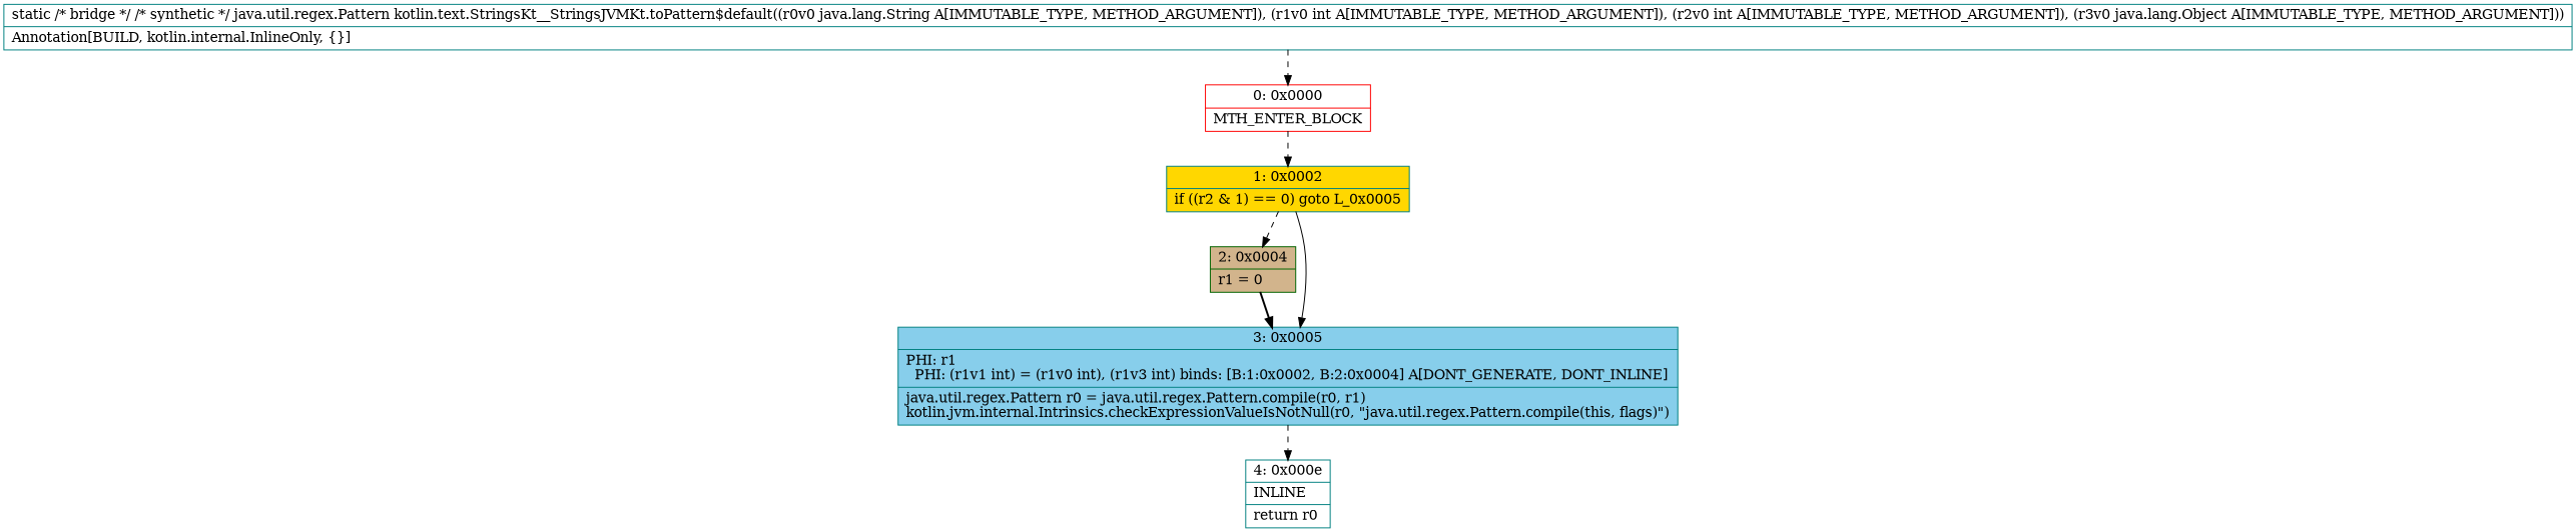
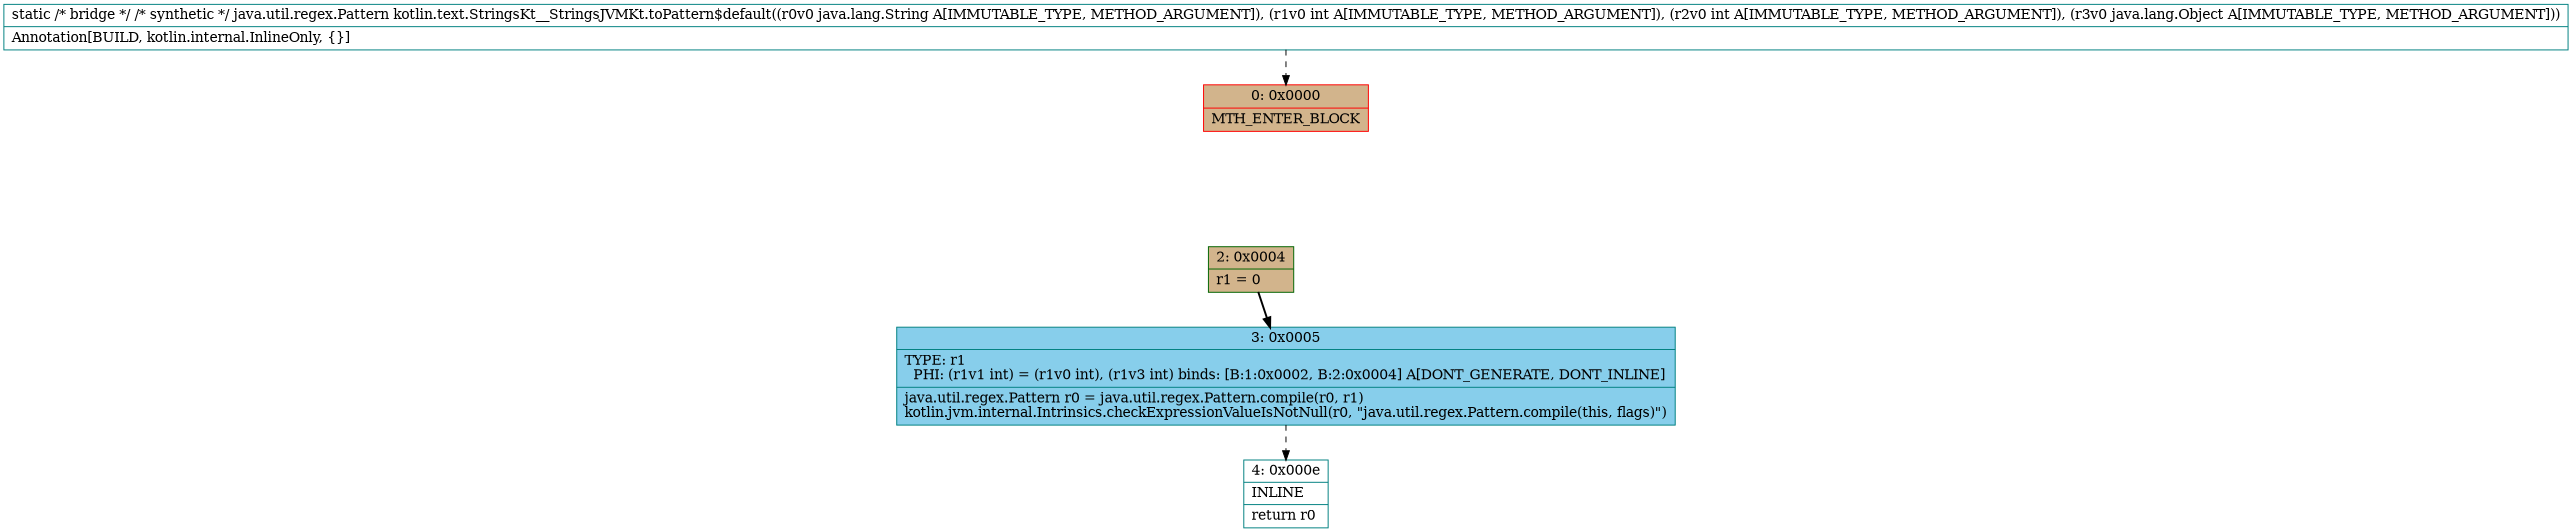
  digraph {
    node [color=teal fillcolor=tan shape=record style=filled]
    edge [style=dashed]
-   n1 [color=red fillcolor=white label="{0\:\ 0x0000|MTH_ENTER_BLOCK\l}"]
-   n2 [fillcolor=gold label="{1\:\ 0x0002|if ((r2 & 1) == 0) goto L_0x0005\l}"]
+   n1 [color=red label="{0\:\ 0x0000|MTH_ENTER_BLOCK\l}"]
    n3 [color=darkgreen label="{2\:\ 0x0004|r1 = 0\l}"]
-   n4 [fillcolor=skyblue label="{3\:\ 0x0005|PHI: r1 \l  PHI: (r1v1 int) = (r1v0 int), (r1v3 int) binds: [B:1:0x0002, B:2:0x0004] A[DONT_GENERATE, DONT_INLINE]\l|java.util.regex.Pattern r0 = java.util.regex.Pattern.compile(r0, r1)\lkotlin.jvm.internal.Intrinsics.checkExpressionValueIsNotNull(r0, \"java.util.regex.Pattern.compile(this, flags)\")\l}"]
+   n4 [fillcolor=skyblue label="{3\:\ 0x0005|TYPE: r1 \l  PHI: (r1v1 int) = (r1v0 int), (r1v3 int) binds: [B:1:0x0002, B:2:0x0004] A[DONT_GENERATE, DONT_INLINE]\l|java.util.regex.Pattern r0 = java.util.regex.Pattern.compile(r0, r1)\lkotlin.jvm.internal.Intrinsics.checkExpressionValueIsNotNull(r0, \"java.util.regex.Pattern.compile(this, flags)\")\l}"]
    n5 [fillcolor=white label="{4\:\ 0x000e|INLINE\l|return r0\l}"]
    n6 [fillcolor=white label="{static \/* bridge *\/ \/* synthetic *\/ java.util.regex.Pattern kotlin.text.StringsKt__StringsJVMKt.toPattern$default((r0v0 java.lang.String A[IMMUTABLE_TYPE, METHOD_ARGUMENT]), (r1v0 int A[IMMUTABLE_TYPE, METHOD_ARGUMENT]), (r2v0 int A[IMMUTABLE_TYPE, METHOD_ARGUMENT]), (r3v0 java.lang.Object A[IMMUTABLE_TYPE, METHOD_ARGUMENT]))  | Annotation[BUILD, kotlin.internal.InlineOnly, \{\}]\l}"]
-   n1 -> n2
-   n2 -> n3
-   n2 -> n4 [style=solid]
    n3 -> n4 [style=bold]
    n4 -> n5
    n6 -> n1
  }
